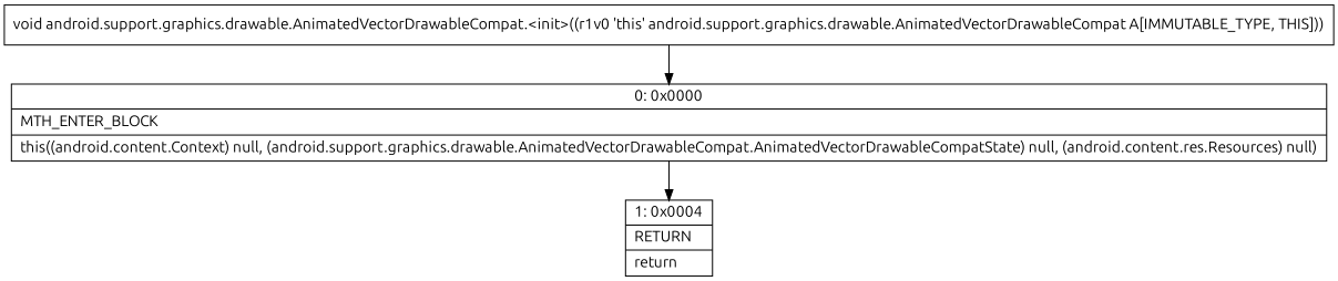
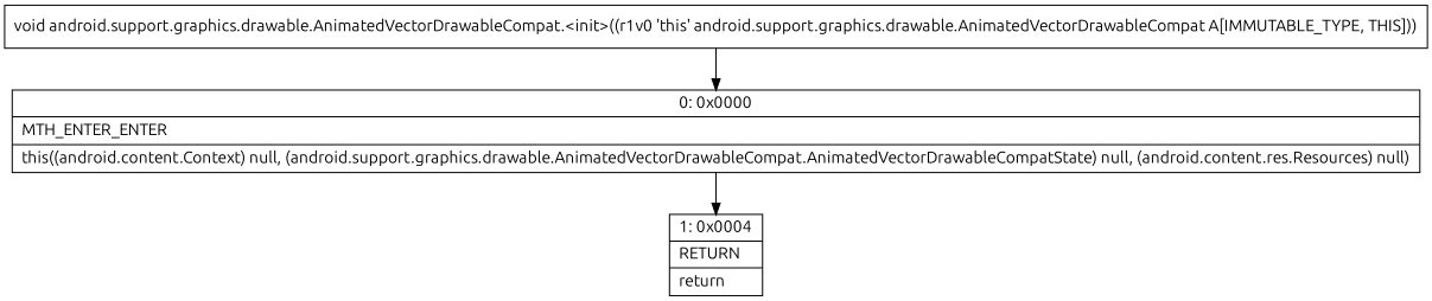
  digraph {
    fontname=Ubuntu
    node [shape=record fontname=Ubuntu]
    edge [fontname=Ubuntu]
-   n1 [label="{0\:\ 0x0000|MTH_ENTER_BLOCK\l|this((android.content.Context) null, (android.support.graphics.drawable.AnimatedVectorDrawableCompat.AnimatedVectorDrawableCompatState) null, (android.content.res.Resources) null)\l}"]
+   n1 [label="{0\:\ 0x0000|MTH_ENTER_ENTER\l|this((android.content.Context) null, (android.support.graphics.drawable.AnimatedVectorDrawableCompat.AnimatedVectorDrawableCompatState) null, (android.content.res.Resources) null)\l}"]
    n2 [label="{1\:\ 0x0004|RETURN\l|return\l}"]
    n3 [label="{void android.support.graphics.drawable.AnimatedVectorDrawableCompat.\<init\>((r1v0 'this' android.support.graphics.drawable.AnimatedVectorDrawableCompat A[IMMUTABLE_TYPE, THIS])) }"]
    n1 -> n2
    n3 -> n1
  }
